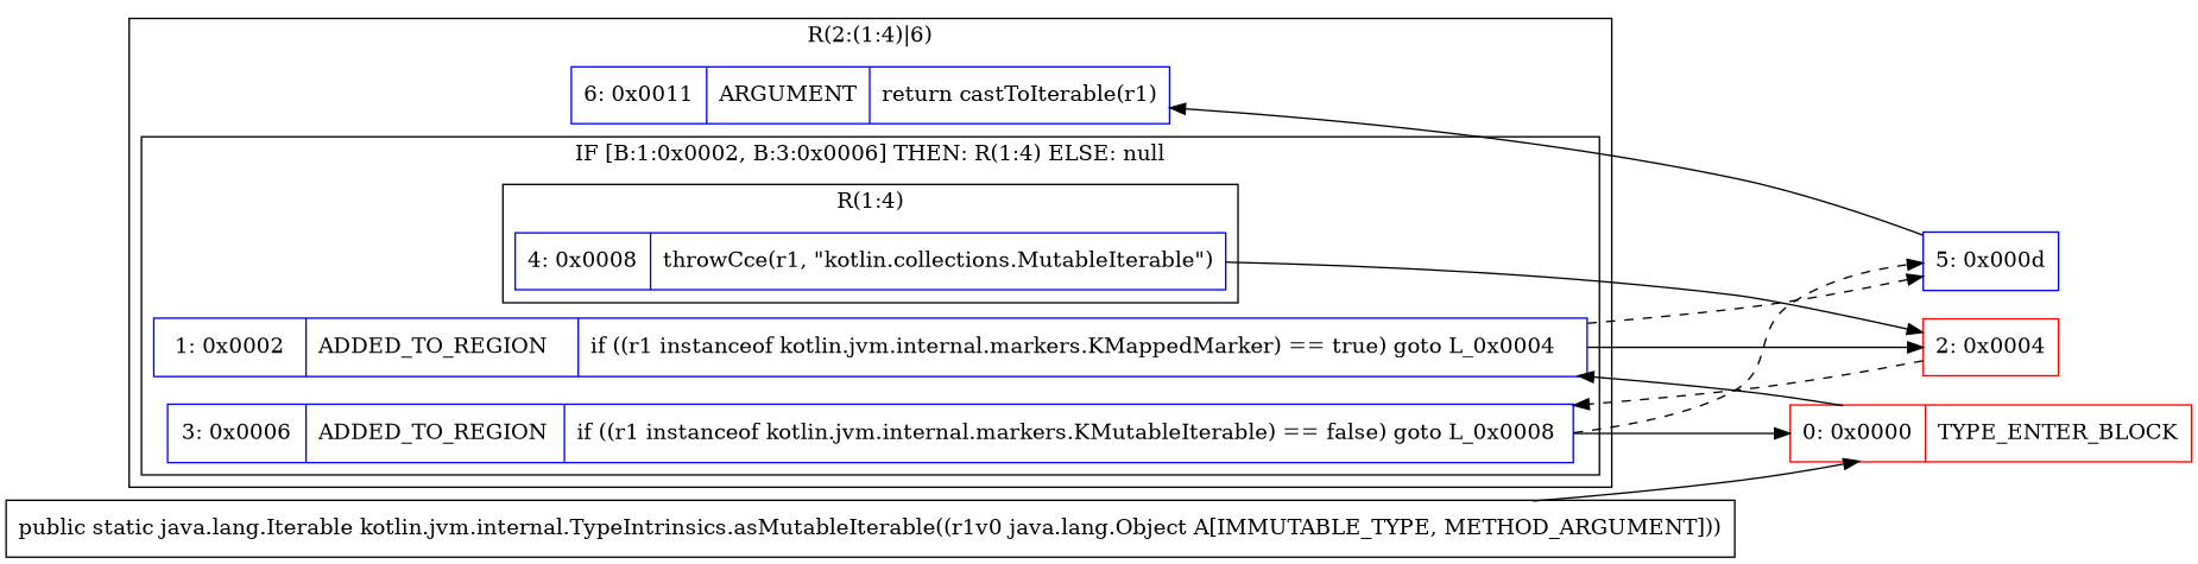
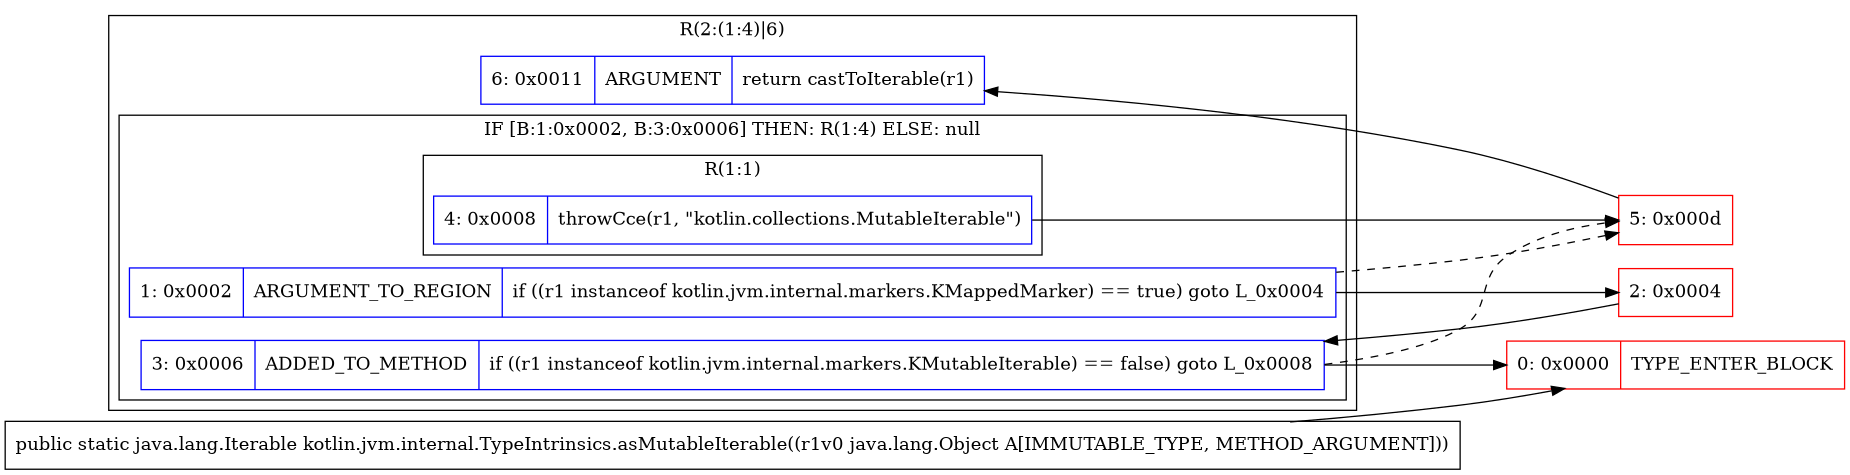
  digraph {
    rankdir=LR
    node [color=blue shape=record]
    n1 [label="{4\:\ 0x0008|throwCce(r1, \"kotlin.collections.MutableIterable\")\l}"]
-   n2 [label="{1\:\ 0x0002|ADDED_TO_REGION\l|if ((r1 instanceof kotlin.jvm.internal.markers.KMappedMarker) == true) goto L_0x0004\l}"]
-   n3 [label="{3\:\ 0x0006|ADDED_TO_REGION\l|if ((r1 instanceof kotlin.jvm.internal.markers.KMutableIterable) == false) goto L_0x0008\l}"]
+   n2 [label="{1\:\ 0x0002|ARGUMENT_TO_REGION\l|if ((r1 instanceof kotlin.jvm.internal.markers.KMappedMarker) == true) goto L_0x0004\l}"]
+   n3 [label="{3\:\ 0x0006|ADDED_TO_METHOD\l|if ((r1 instanceof kotlin.jvm.internal.markers.KMutableIterable) == false) goto L_0x0008\l}"]
    n4 [label="{6\:\ 0x0011|ARGUMENT\l|return castToIterable(r1)\l}"]
-   n5 [label="{5\:\ 0x000d}"]
+   n5 [color=red label="{5\:\ 0x000d}"]
    n6 [color=red label="{2\:\ 0x0004}"]
    n7 [color=red label="{0\:\ 0x0000|TYPE_ENTER_BLOCK\l}"]
    n8 [label="{public static java.lang.Iterable kotlin.jvm.internal.TypeIntrinsics.asMutableIterable((r1v0 java.lang.Object A[IMMUTABLE_TYPE, METHOD_ARGUMENT])) }" color=""]
    subgraph cluster_1 {
      label="R(2:(1:4)|6)"
      n4
      subgraph cluster_2 {
        label="IF [B:1:0x0002, B:3:0x0006] THEN: R(1:4) ELSE: null"
        n2
        n3
        subgraph cluster_3 {
-         label="R(1:4)"
+         label="R(1:1)"
          n1
        }
      }
    }
-   n1 -> n6
+   n1 -> n5
    n2 -> n5 [style=dashed]
    n2 -> n6
    n3 -> n5 [style=dashed]
    n3 -> n7
    n5 -> n4
-   n6 -> n3 [style=dashed]
-   n7 -> n2
+   n6 -> n3
    n8 -> n7
  }
